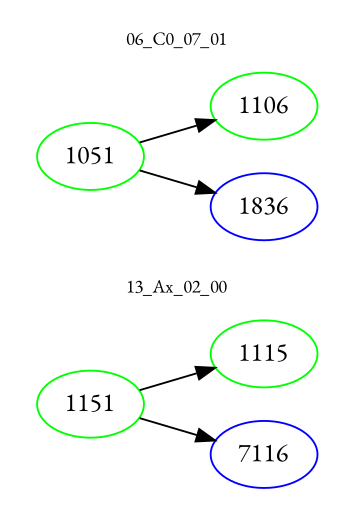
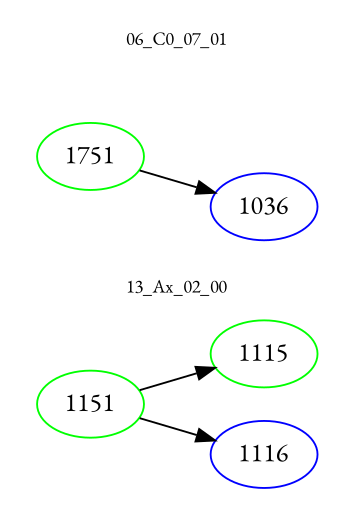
  digraph {
    fontname="EB Garamond"
    rankdir=LR
    node [color=green fontname="EB Garamond"]
    edge [color=black fontname="EB Garamond"]
    n1 [label=1151]
-   n2 [color=blue label=7116]
+   n2 [color=blue label=1116]
    n3 [label=1115]
-   n4 [label=1051]
-   n5 [color=blue label=1836]
-   n6 [label=1106]
+   n4 [label=1751]
+   n5 [color=blue label=1036]
    subgraph cluster_1 {
      color=white
      fontsize=10
      label="13_Ax_02_00"
      n1
      n2
      n3
    }
    subgraph cluster_2 {
      color=white
      fontsize=10
      label="06_C0_07_01"
      n4
      n5
-     n6
    }
    n1 -> n2
    n1 -> n3
    n4 -> n5
-   n4 -> n6
  }
